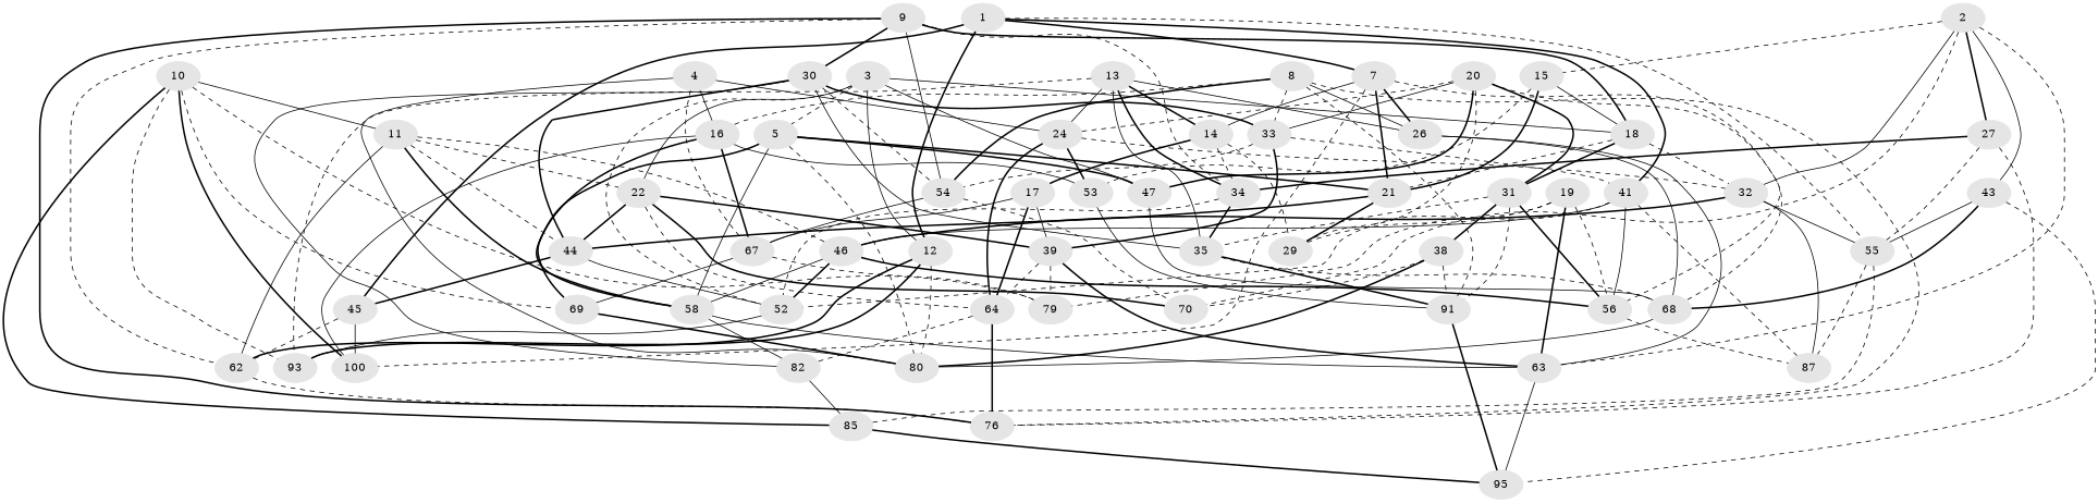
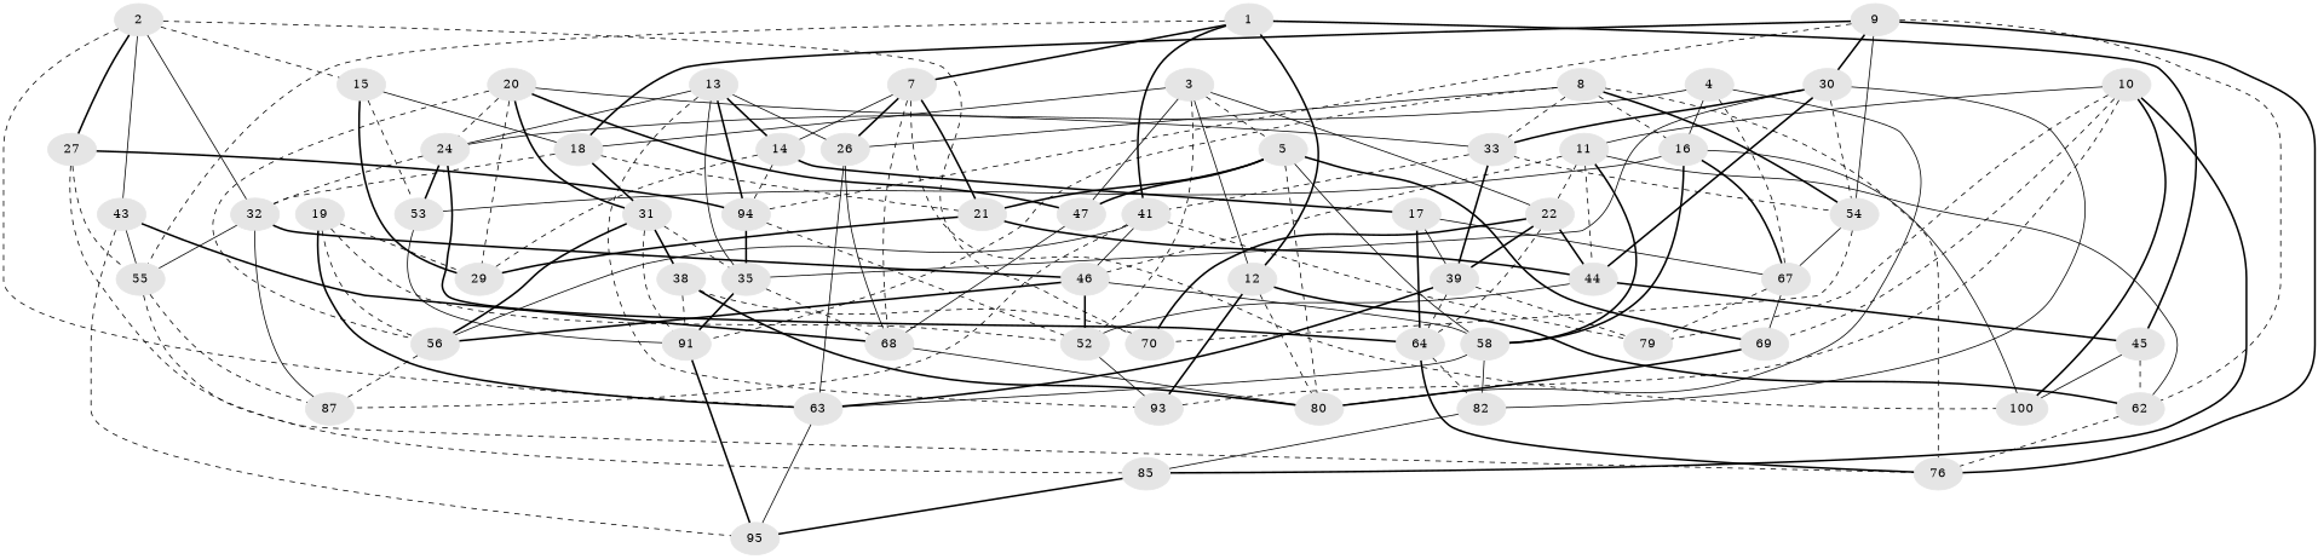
  graph {
    node [color=gray90 style=filled]
    edge [style=dashed]
    1 [super="+28"]
    7 [super="+25"]
    12 [super="+101"]
    41 [super="+71"]
    45
    55 [super="+102"]
    21 [super="+94"]
    14 [super="+81"]
    26 [super="+37"]
    68 [super="+89"]
    100
    80 [super="+90"]
    62
    93
    79
    46 [super="+65"]
    56 [super="+73"]
    87
    85
    2 [super="+6"]
    15
    27
    32 [super="+50"]
    43
    63 [super="+98"]
    70
    18 [super="+92"]
    53
    76 [super="+84"]
-   34 [super="+49"]
+   34 [super="+49" label=94]
    95
    3 [super="+57"]
    5 [super="+66"]
    22 [super="+51"]
    47
    52 [super="+78"]
    58 [super="+60"]
    69
    31 [super="+36"]
    44 [super="+88"]
    39 [super="+72"]
    64 [super="+74"]
    16 [super="+40"]
    67 [super="+86"]
    4
    24 [super="+77"]
    29
    82
    17
    8 [super="+83"]
    33 [super="+42"]
    54 [super="+99"]
    91 [super="+103"]
    9 [super="+75"]
    30 [super="+97"]
    35 [super="+48"]
    10 [super="+96"]
    11 [super="+59"]
    13 [super="+23"]
    38
    19
    20 [super="+61"]
    1 -- 7 [style=bold]
    1 -- 12 [style=bold weight=2]
    1 -- 41 [style=bold]
    1 -- 45 [style=bold]
    1 -- 55
    7 -- 21 [style=bold]
    7 -- 14 [style=solid]
    7 -- 26 [style=bold]
    7 -- 68
    7 -- 100
    12 -- 80
    12 -- 62 [style=bold]
    12 -- 93 [style=bold]
    41 -- 79
    41 -- 46 [style=solid]
    41 -- 56 [style=solid]
    41 -- 87
    45 -- 100 [style=solid]
    45 -- 62
    55 -- 87
    55 -- 85
    21 -- 44 [style=bold]
    21 -- 29 [style=bold]
    14 -- 34
    14 -- 29
    14 -- 17 [style=bold]
    26 -- 68 [style=solid]
    26 -- 63 [style=solid]
    68 -- 80 [style=solid]
    62 -- 76
    46 -- 56 [style=bold]
    46 -- 52 [style=bold]
    46 -- 58 [style=solid]
    56 -- 87
    85 -- 95 [style=bold]
    2 -- 15
    2 -- 27 [style=bold]
    2 -- 32 [style=solid]
    2 -- 43 [style=solid]
    2 -- 63
    2 -- 70
-   15 -- 21 [style=bold]
+   15 -- 29 [style=bold]
    15 -- 18 [style=solid]
    15 -- 53
    27 -- 55
    27 -- 76
    27 -- 34 [style=bold]
    32 -- 55 [style=solid]
    32 -- 46 [style=bold]
    32 -- 87 [style=solid]
    43 -- 55 [style=solid]
    43 -- 68 [style=bold]
    43 -- 95
    63 -- 95 [style=solid]
    18 -- 21
    18 -- 32
    18 -- 31 [style=bold]
    53 -- 91 [style=solid]
    34 -- 52
    34 -- 35 [style=bold]
    3 -- 12 [style=solid]
    3 -- 18 [style=solid]
    3 -- 5
    3 -- 22 [style=solid]
    3 -- 47 [style=solid]
    3 -- 52
    5 -- 21 [style=bold]
    5 -- 80
    5 -- 47 [style=bold]
    5 -- 58 [style=solid]
    5 -- 69 [style=bold]
    22 -- 70 [style=bold]
    22 -- 44 [style=bold]
    22 -- 39 [style=bold]
    22 -- 64
    47 -- 68 [style=solid]
    52 -- 93 [style=solid]
    58 -- 63 [style=solid]
    58 -- 82 [style=solid]
    69 -- 80 [style=bold]
    31 -- 56 [style=bold]
    31 -- 91
    31 -- 35
    31 -- 38 [style=bold]
    44 -- 45 [style=bold]
    44 -- 52 [style=solid]
    39 -- 79
    39 -- 63 [style=bold]
    39 -- 64
    64 -- 76 [style=bold]
    64 -- 82
    16 -- 100 [style=solid]
    16 -- 53 [style=solid]
    16 -- 58 [style=bold]
    16 -- 67 [style=bold]
    67 -- 79
    67 -- 69 [style=solid]
    4 -- 80 [style=solid]
    4 -- 16 [style=solid]
    4 -- 67
    4 -- 24 [style=solid]
    24 -- 32
    24 -- 53 [style=bold]
    24 -- 64 [style=bold]
    82 -- 85 [style=solid]
    17 -- 39 [style=solid]
    17 -- 64 [style=bold]
    17 -- 67 [style=solid]
    8 -- 26 [style=solid]
    8 -- 76
    8 -- 16
    8 -- 33
    8 -- 54 [style=bold]
    8 -- 91
    33 -- 41
    33 -- 39 [style=bold]
    33 -- 54
    54 -- 70
    54 -- 67 [style=solid]
    91 -- 95 [style=bold]
    9 -- 62
    9 -- 18 [style=bold]
    9 -- 76 [style=bold]
    9 -- 34
    9 -- 54 [style=solid]
    9 -- 30 [style=bold]
    30 -- 44 [style=bold]
    30 -- 82 [style=solid]
    30 -- 33 [style=bold]
    30 -- 54
    30 -- 35 [style=solid]
    35 -- 68
    35 -- 91 [style=bold]
    10 -- 100 [style=bold]
    10 -- 93
    10 -- 79
    10 -- 85 [style=bold]
    10 -- 69
    10 -- 11 [style=solid]
    11 -- 62 [style=solid]
    11 -- 46
    11 -- 22
    11 -- 58 [style=bold]
    11 -- 44
    13 -- 14 [style=bold]
    13 -- 26 [style=solid]
    13 -- 93
    13 -- 34 [style=bold]
    13 -- 24 [style=solid]
    13 -- 35 [style=solid]
    38 -- 80 [style=bold]
    38 -- 70
    38 -- 91
    19 -- 56
    19 -- 63 [style=bold]
    19 -- 52
    19 -- 29
    20 -- 56
    20 -- 47 [style=bold]
    20 -- 31 [style=bold]
    20 -- 24
    20 -- 29
    20 -- 33 [style=solid]
  }
